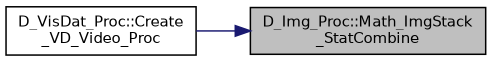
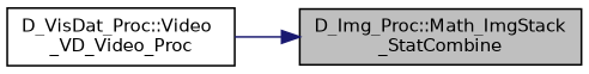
  digraph {
    rankdir=RL
    node [color=black fontname=Helvetica fontsize=10 shape=record style=filled]
    n1 [fillcolor=grey75 fontcolor=black height=0.2 label="D_Img_Proc::Math_ImgStack\l_StatCombine" width=0.4]
-   n2 [fillcolor=white height=0.2 label="D_VisDat_Proc::Create\l_VD_Video_Proc" width=0.4]
+   n2 [fillcolor=white height=0.2 label="D_VisDat_Proc::Video\l_VD_Video_Proc" width=0.4]
    n1 -> n2 [color=midnightblue dir=back fontname=Helvetica fontsize=10 labelfontname=Helvetica labelfontsize=10 style=solid]
  }
